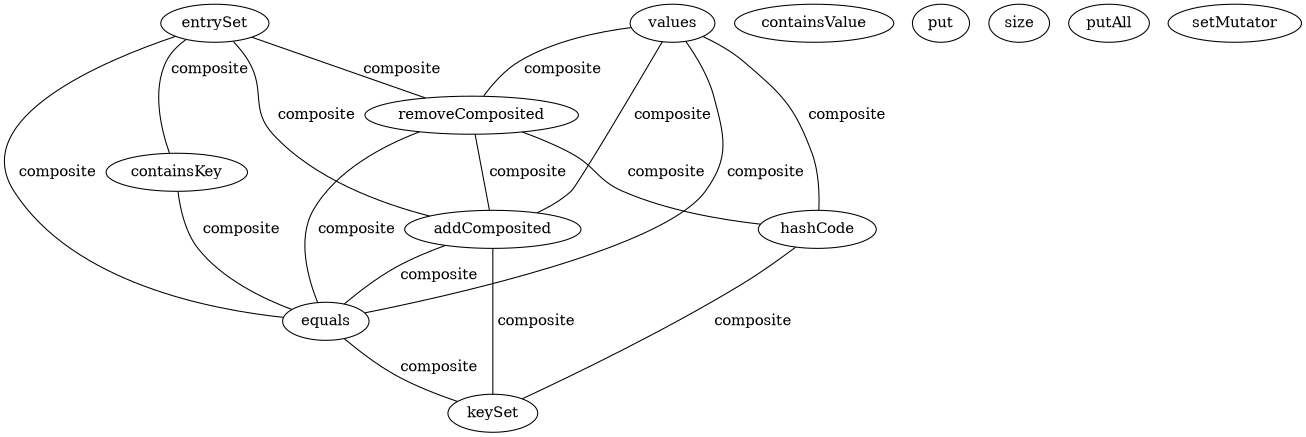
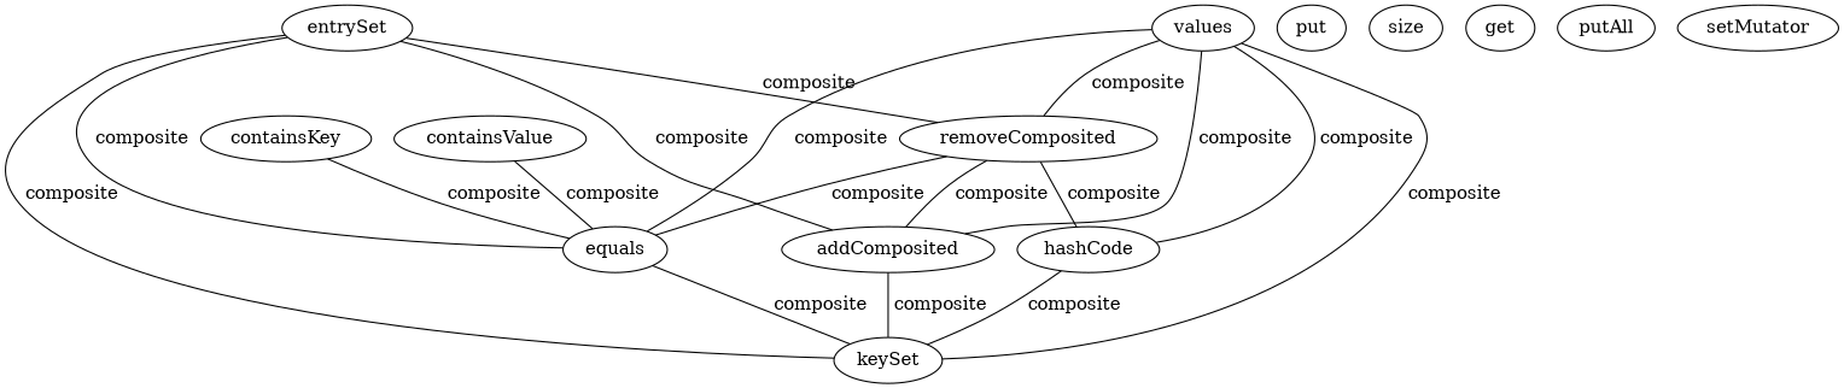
  digraph {
    edge [dir=none]
    entrySet
    removeComposited
    addComposited
    equals
    keySet
    values
    hashCode
    containsKey
    containsValue
    put
    size
+   get
    putAll
    setMutator
    entrySet -> removeComposited [label=" composite"]
    entrySet -> addComposited [label=" composite"]
    entrySet -> equals [label=" composite"]
-   entrySet -> containsKey [label=" composite"]
+   entrySet -> keySet [label=" composite"]
    removeComposited -> addComposited [label=" composite"]
    removeComposited -> equals [label=" composite"]
    removeComposited -> hashCode [label=" composite"]
-   addComposited -> equals [label=" composite"]
+   containsValue -> equals [label=" composite"]
    addComposited -> keySet [label=" composite"]
    equals -> keySet [label=" composite"]
    values -> removeComposited [label=" composite"]
    values -> addComposited [label=" composite"]
    values -> equals [label=" composite"]
+   values -> keySet [label=" composite"]
    values -> hashCode [label=" composite"]
    hashCode -> keySet [label=" composite"]
    containsKey -> equals [label=" composite"]
  }
